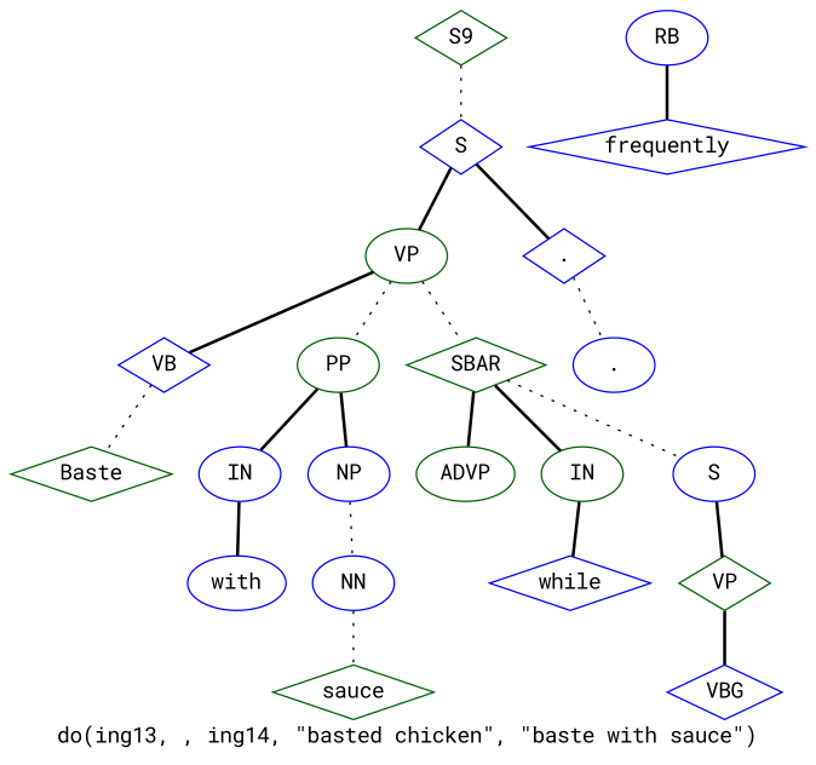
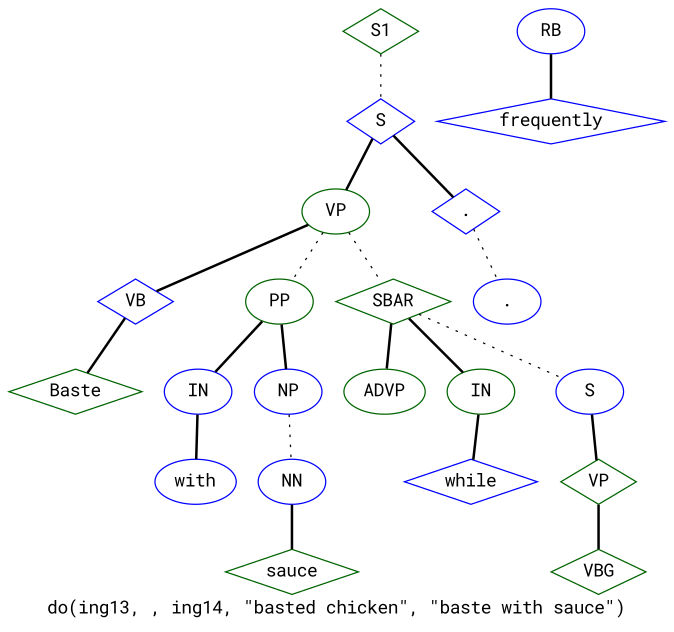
  graph {
    fontname="Roboto Mono"
    label="do(ing13, , ing14, \"basted chicken\", \"baste with sauce\")"
    node [color=blue fontname="Roboto Mono" shape=diamond]
    edge [fontname="Roboto Mono" style=bold]
-   n1 [color=darkgreen label=S9]
+   n1 [color=darkgreen label=S1]
    n2 [label=S]
    n3 [color=darkgreen label=VP shape=ellipse]
    n4 [label="."]
    n5 [label=VB]
    n6 [color=darkgreen label=PP shape=ellipse]
    n7 [color=darkgreen label=SBAR]
    n8 [label="." shape=ellipse]
    n9 [color=darkgreen label=Baste]
    n10 [label=IN shape=ellipse]
    n11 [label=NP shape=ellipse]
    n12 [color=darkgreen label=ADVP shape=ellipse]
    n13 [color=darkgreen label=IN shape=ellipse]
    n14 [label=S shape=ellipse]
    n15 [label=with shape=ellipse]
    n16 [label=NN shape=ellipse]
    n17 [color=darkgreen label=sauce]
    n18 [label=while]
    n19 [color=darkgreen label=VP]
    n20 [label=RB shape=ellipse]
    n21 [label=frequently]
-   n22 [label=VBG]
+   n22 [color=darkgreen label=VBG]
    n1 -- n2 [style=dotted]
    n2 -- n3
    n2 -- n4
    n3 -- n5
    n3 -- n6 [style=dotted]
    n3 -- n7 [style=dotted]
    n4 -- n8 [style=dotted]
-   n5 -- n9 [style=dotted]
+   n5 -- n9
    n6 -- n10
    n6 -- n11
    n7 -- n12
    n7 -- n13
    n7 -- n14 [style=dotted]
    n10 -- n15
    n11 -- n16 [style=dotted]
    n13 -- n18
    n14 -- n19
-   n16 -- n17 [style=dotted]
+   n16 -- n17
    n19 -- n22
    n20 -- n21
  }
